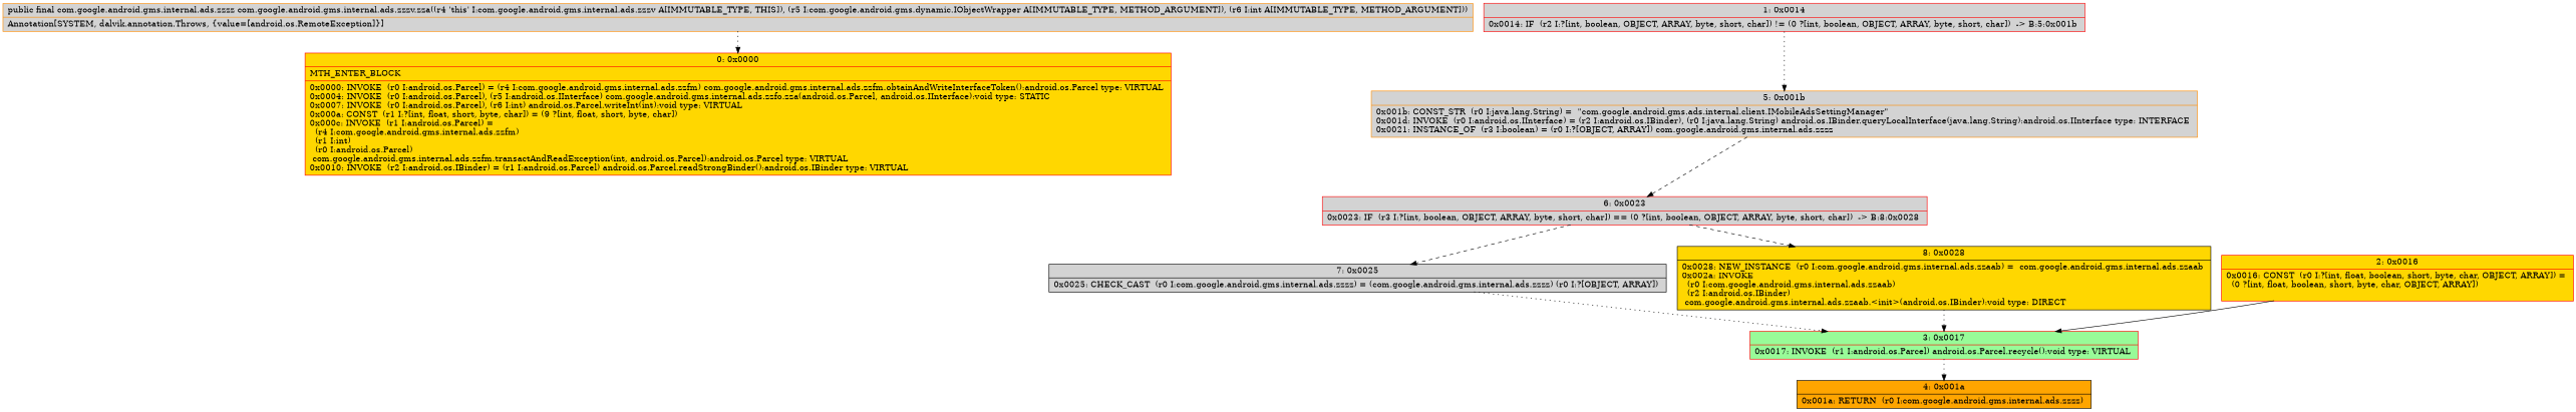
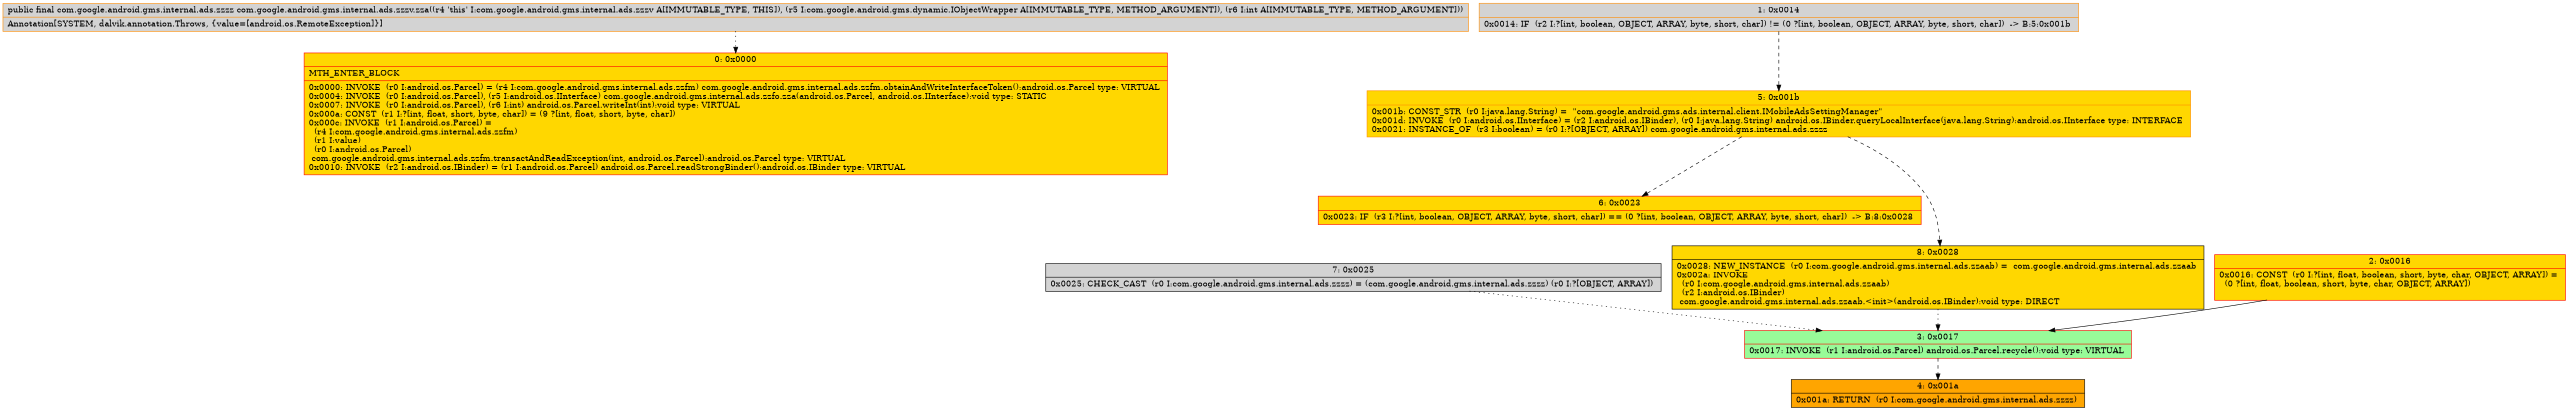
  digraph {
    fontname="DejaVu Serif"
    node [color=red fillcolor=gold fontname="DejaVu Serif" shape=record style=filled]
    edge [fontname="DejaVu Serif" style=dotted]
-   n1 [label="{0\:\ 0x0000|MTH_ENTER_BLOCK\l|0x0000: INVOKE  (r0 I:android.os.Parcel) = (r4 I:com.google.android.gms.internal.ads.zzfm) com.google.android.gms.internal.ads.zzfm.obtainAndWriteInterfaceToken():android.os.Parcel type: VIRTUAL \l0x0004: INVOKE  (r0 I:android.os.Parcel), (r5 I:android.os.IInterface) com.google.android.gms.internal.ads.zzfo.zza(android.os.Parcel, android.os.IInterface):void type: STATIC \l0x0007: INVOKE  (r0 I:android.os.Parcel), (r6 I:int) android.os.Parcel.writeInt(int):void type: VIRTUAL \l0x000a: CONST  (r1 I:?[int, float, short, byte, char]) = (9 ?[int, float, short, byte, char]) \l0x000c: INVOKE  (r1 I:android.os.Parcel) = \l  (r4 I:com.google.android.gms.internal.ads.zzfm)\l  (r1 I:int)\l  (r0 I:android.os.Parcel)\l com.google.android.gms.internal.ads.zzfm.transactAndReadException(int, android.os.Parcel):android.os.Parcel type: VIRTUAL \l0x0010: INVOKE  (r2 I:android.os.IBinder) = (r1 I:android.os.Parcel) android.os.Parcel.readStrongBinder():android.os.IBinder type: VIRTUAL \l}"]
-   n2 [fillcolor=lightgrey label="{1\:\ 0x0014|0x0014: IF  (r2 I:?[int, boolean, OBJECT, ARRAY, byte, short, char]) != (0 ?[int, boolean, OBJECT, ARRAY, byte, short, char])  \-\> B:5:0x001b \l}"]
-   n3 [color=darkorange fillcolor=lightgrey label="{5\:\ 0x001b|0x001b: CONST_STR  (r0 I:java.lang.String) =  \"com.google.android.gms.ads.internal.client.IMobileAdsSettingManager\" \l0x001d: INVOKE  (r0 I:android.os.IInterface) = (r2 I:android.os.IBinder), (r0 I:java.lang.String) android.os.IBinder.queryLocalInterface(java.lang.String):android.os.IInterface type: INTERFACE \l0x0021: INSTANCE_OF  (r3 I:boolean) = (r0 I:?[OBJECT, ARRAY]) com.google.android.gms.internal.ads.zzzz \l}"]
+   n1 [label="{0\:\ 0x0000|MTH_ENTER_BLOCK\l|0x0000: INVOKE  (r0 I:android.os.Parcel) = (r4 I:com.google.android.gms.internal.ads.zzfm) com.google.android.gms.internal.ads.zzfm.obtainAndWriteInterfaceToken():android.os.Parcel type: VIRTUAL \l0x0004: INVOKE  (r0 I:android.os.Parcel), (r5 I:android.os.IInterface) com.google.android.gms.internal.ads.zzfo.zza(android.os.Parcel, android.os.IInterface):void type: STATIC \l0x0007: INVOKE  (r0 I:android.os.Parcel), (r6 I:int) android.os.Parcel.writeInt(int):void type: VIRTUAL \l0x000a: CONST  (r1 I:?[int, float, short, byte, char]) = (9 ?[int, float, short, byte, char]) \l0x000c: INVOKE  (r1 I:android.os.Parcel) = \l  (r4 I:com.google.android.gms.internal.ads.zzfm)\l  (r1 I:value)\l  (r0 I:android.os.Parcel)\l com.google.android.gms.internal.ads.zzfm.transactAndReadException(int, android.os.Parcel):android.os.Parcel type: VIRTUAL \l0x0010: INVOKE  (r2 I:android.os.IBinder) = (r1 I:android.os.Parcel) android.os.Parcel.readStrongBinder():android.os.IBinder type: VIRTUAL \l}"]
+   n2 [color=darkorange fillcolor=lightgrey label="{1\:\ 0x0014|0x0014: IF  (r2 I:?[int, boolean, OBJECT, ARRAY, byte, short, char]) != (0 ?[int, boolean, OBJECT, ARRAY, byte, short, char])  \-\> B:5:0x001b \l}"]
+   n3 [color=darkorange label="{5\:\ 0x001b|0x001b: CONST_STR  (r0 I:java.lang.String) =  \"com.google.android.gms.ads.internal.client.IMobileAdsSettingManager\" \l0x001d: INVOKE  (r0 I:android.os.IInterface) = (r2 I:android.os.IBinder), (r0 I:java.lang.String) android.os.IBinder.queryLocalInterface(java.lang.String):android.os.IInterface type: INTERFACE \l0x0021: INSTANCE_OF  (r3 I:boolean) = (r0 I:?[OBJECT, ARRAY]) com.google.android.gms.internal.ads.zzzz \l}"]
    n4 [label="{2\:\ 0x0016|0x0016: CONST  (r0 I:?[int, float, boolean, short, byte, char, OBJECT, ARRAY]) = \l  (0 ?[int, float, boolean, short, byte, char, OBJECT, ARRAY])\l \l}"]
    n5 [fillcolor=palegreen label="{3\:\ 0x0017|0x0017: INVOKE  (r1 I:android.os.Parcel) android.os.Parcel.recycle():void type: VIRTUAL \l}"]
-   n6 [fillcolor=lightgrey label="{6\:\ 0x0023|0x0023: IF  (r3 I:?[int, boolean, OBJECT, ARRAY, byte, short, char]) == (0 ?[int, boolean, OBJECT, ARRAY, byte, short, char])  \-\> B:8:0x0028 \l}"]
+   n6 [label="{6\:\ 0x0023|0x0023: IF  (r3 I:?[int, boolean, OBJECT, ARRAY, byte, short, char]) == (0 ?[int, boolean, OBJECT, ARRAY, byte, short, char])  \-\> B:8:0x0028 \l}"]
    n7 [color=black fillcolor=orange label="{4\:\ 0x001a|0x001a: RETURN  (r0 I:com.google.android.gms.internal.ads.zzzz) \l}"]
    n8 [color=black fillcolor=lightgrey label="{7\:\ 0x0025|0x0025: CHECK_CAST  (r0 I:com.google.android.gms.internal.ads.zzzz) = (com.google.android.gms.internal.ads.zzzz) (r0 I:?[OBJECT, ARRAY]) \l}"]
    n9 [color=black label="{8\:\ 0x0028|0x0028: NEW_INSTANCE  (r0 I:com.google.android.gms.internal.ads.zzaab) =  com.google.android.gms.internal.ads.zzaab \l0x002a: INVOKE  \l  (r0 I:com.google.android.gms.internal.ads.zzaab)\l  (r2 I:android.os.IBinder)\l com.google.android.gms.internal.ads.zzaab.\<init\>(android.os.IBinder):void type: DIRECT \l}"]
    n10 [color=darkorange fillcolor=lightgrey label="{public final com.google.android.gms.internal.ads.zzzz com.google.android.gms.internal.ads.zzzv.zza((r4 'this' I:com.google.android.gms.internal.ads.zzzv A[IMMUTABLE_TYPE, THIS]), (r5 I:com.google.android.gms.dynamic.IObjectWrapper A[IMMUTABLE_TYPE, METHOD_ARGUMENT]), (r6 I:int A[IMMUTABLE_TYPE, METHOD_ARGUMENT]))  | Annotation[SYSTEM, dalvik.annotation.Throws, \{value=[android.os.RemoteException]\}]\l}"]
-   n2 -> n3
+   n2 -> n3 [style=dashed]
    n3 -> n6 [style=dashed]
    n4 -> n5 [style=solid]
-   n5 -> n7
-   n6 -> n8 [style=dashed]
-   n6 -> n9 [style=dashed]
+   n5 -> n7 [style=dashed]
+   n3 -> n9 [style=dashed]
    n8 -> n5
    n9 -> n5
    n10 -> n1
  }
